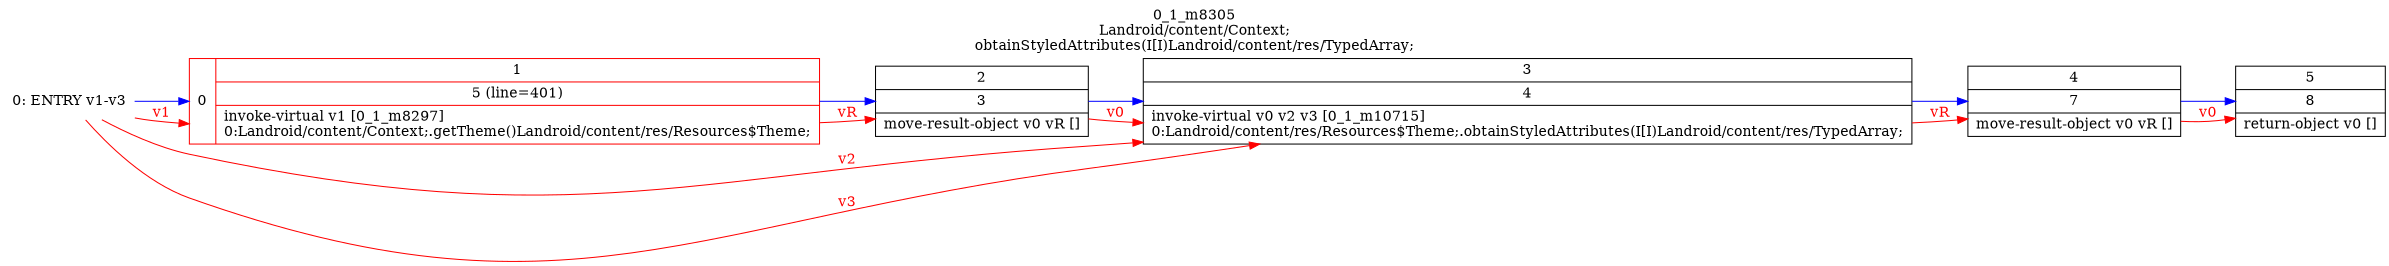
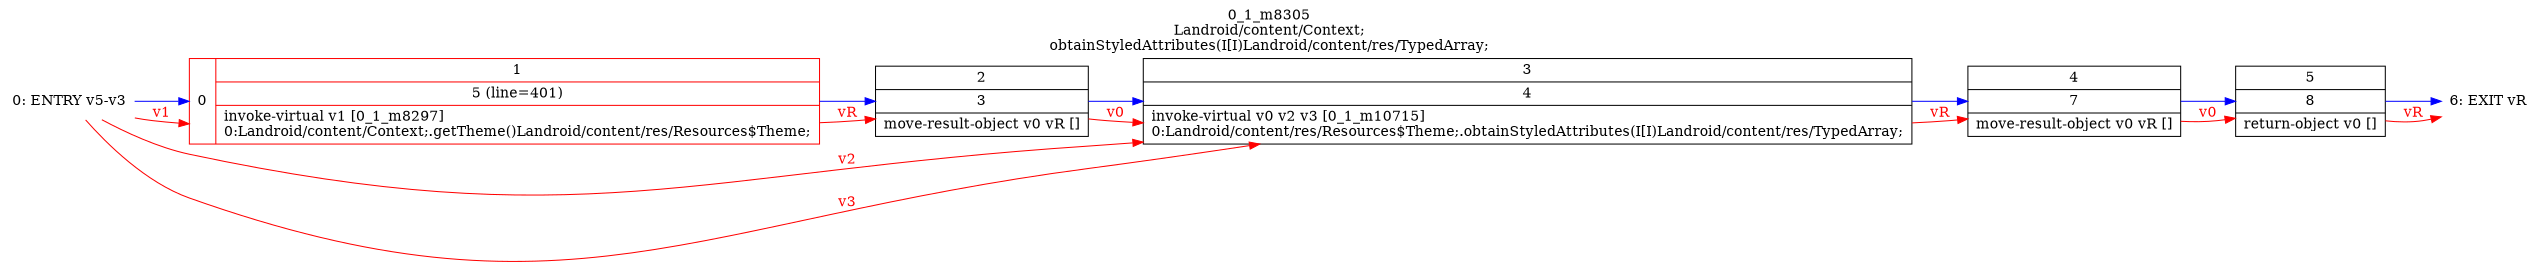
  digraph {
    label="0_1_m8305\nLandroid/content/Context;\nobtainStyledAttributes(I[I)Landroid/content/res/TypedArray;"
    labelloc=t
    rankdir=LR
    node [shape=record]
    edge [color=red fontcolor=red]
-   n1 [label="0: ENTRY v1-v3" shape=plaintext]
+   n1 [label="0: ENTRY v5-v3" shape=plaintext]
    n2 [color=red label="{0|{1|5 (line=401)|invoke-virtual v1 [0_1_m8297]\l0:Landroid/content/Context;.getTheme()Landroid/content/res/Resources$Theme;\l}}"]
    n3 [label="3|4|invoke-virtual v0 v2 v3 [0_1_m10715]\l0:Landroid/content/res/Resources$Theme;.obtainStyledAttributes(I[I)Landroid/content/res/TypedArray;\l"]
    n4 [label="2|3|move-result-object v0 vR []\l"]
    n5 [label="4|7|move-result-object v0 vR []\l"]
    n6 [label="5|8|return-object v0 []\l"]
+   n7 [label="6: EXIT vR" shape=plaintext]
    n1 -> n2 [color=blue fontcolor=blue weight=100]
    n1 -> n2 [label=v1]
    n1 -> n3 [label=v2]
    n1 -> n3 [label=v3]
    n2 -> n4 [color=blue fontcolor=blue weight=100]
    n2 -> n4 [label=vR]
    n3 -> n5 [color=blue fontcolor=blue weight=100]
    n3 -> n5 [label=vR]
    n4 -> n3 [color=blue fontcolor=blue weight=100]
    n4 -> n3 [label=v0]
    n5 -> n6 [color=blue fontcolor=blue weight=100]
    n5 -> n6 [label=v0]
+   n6 -> n7 [color=blue fontcolor=blue weight=100]
+   n6 -> n7 [label=vR]
  }
